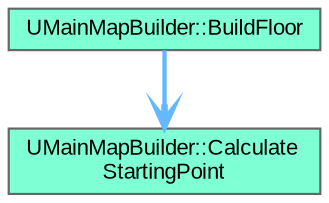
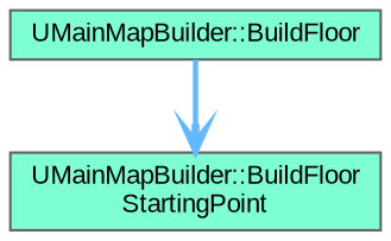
  digraph {
    rankdir=TB
    fontname="Liberation Sans"
    node [fillcolor=aquamarine fontname="Liberation Sans" fontsize=10 shape=box style=filled]
    n1 [color=gray40 fontcolor=black height=0.2 label="UMainMapBuilder::BuildFloor" width=0.4]
-   n2 [color=grey40 height=0.2 label="UMainMapBuilder::Calculate\lStartingPoint" width=0.4]
+   n2 [color=grey40 height=0.2 label="UMainMapBuilder::BuildFloor\lStartingPoint" width=0.4]
    n1 -> n2 [color=steelblue1 fontname="Liberation Sans" fontsize=10 labelfontname=Helvetica labelfontsize=10 style=bold arrowhead=vee]
  }
